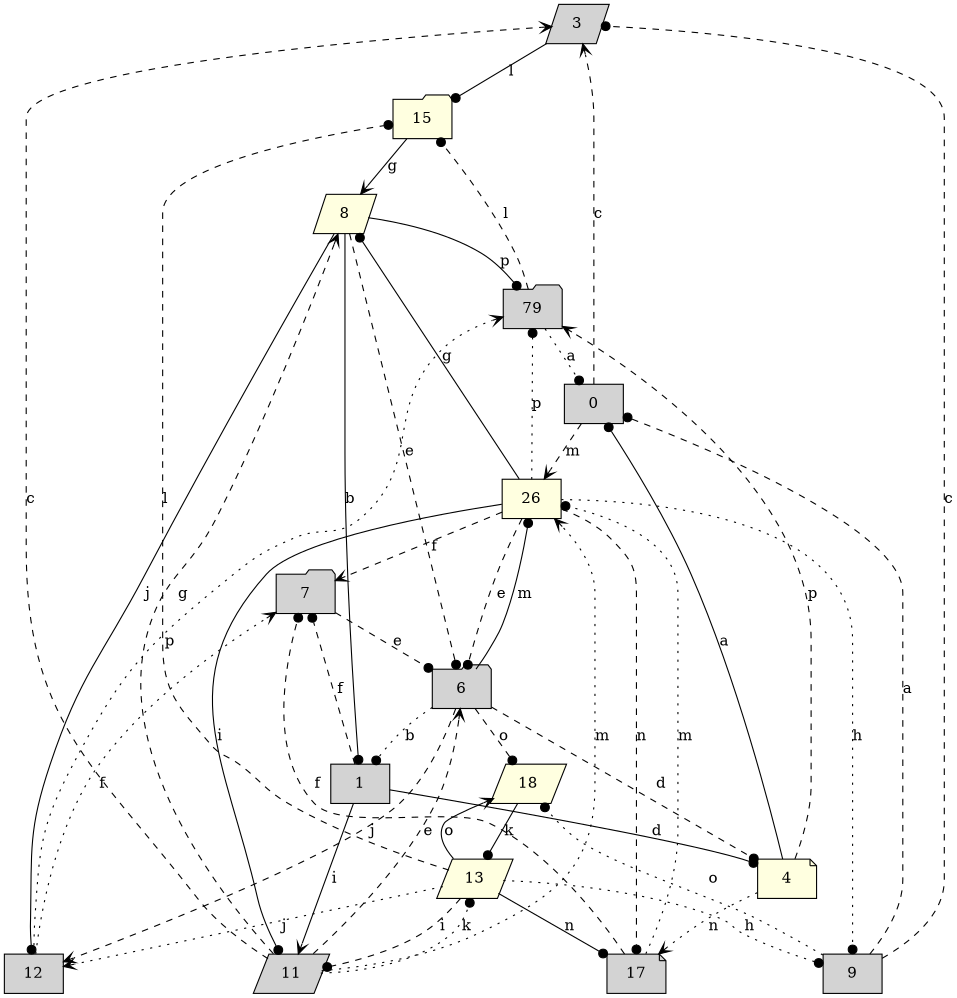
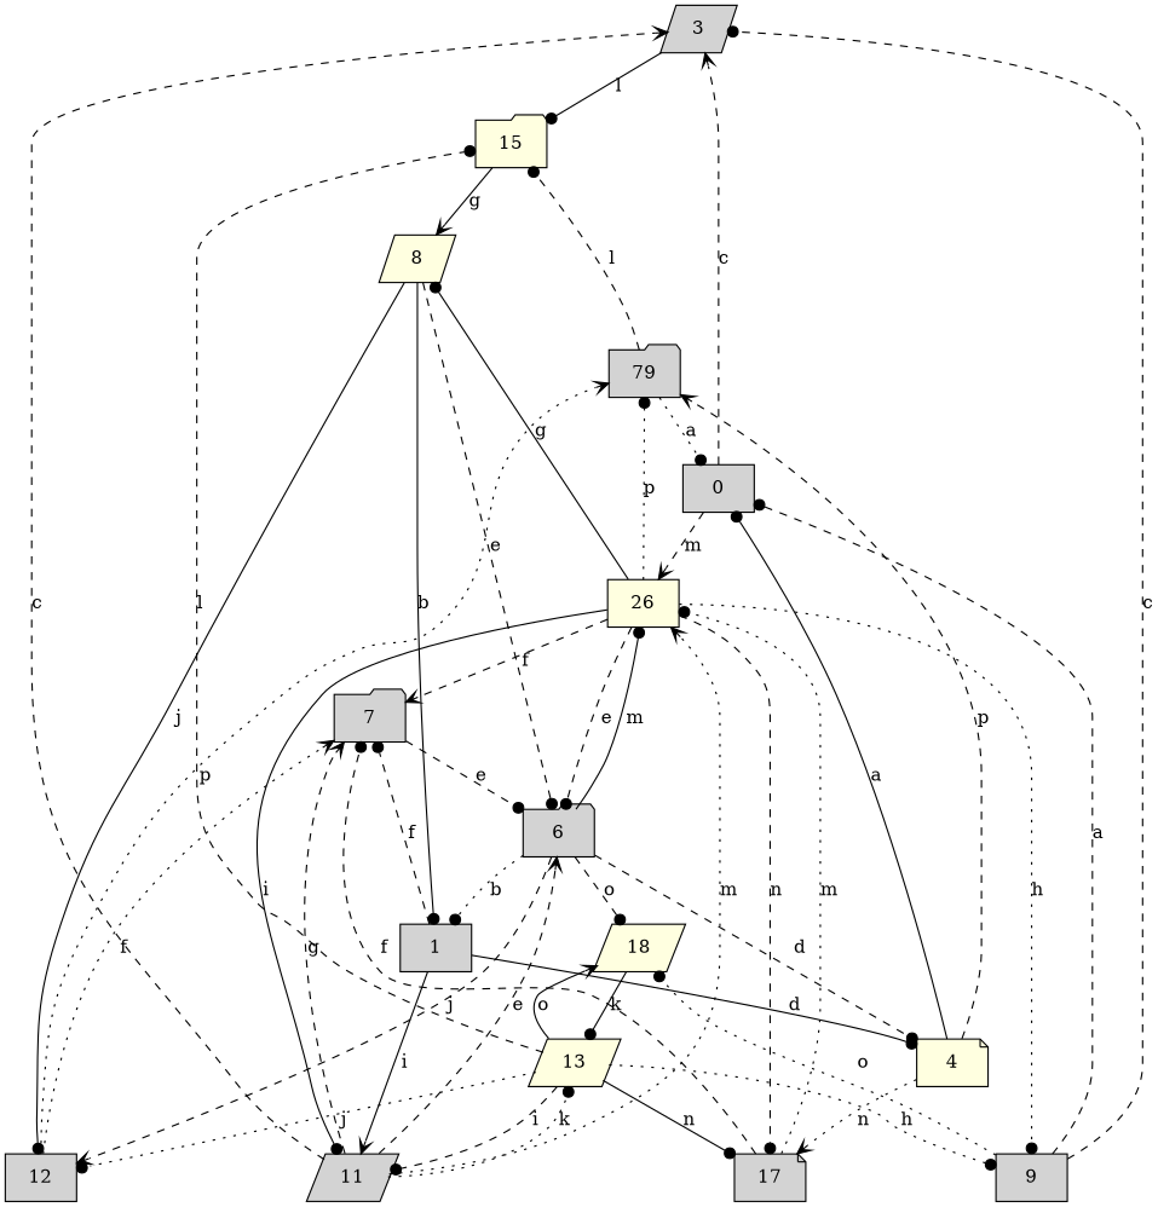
  strict digraph {
    node [fillcolor=lightgrey shape=parallelogram style=filled]
    edge [arrowhead=dot style=dashed]
    3
    0 [shape=box]
    n3 [fillcolor=lightyellow label=26 shape=box]
    15 [fillcolor=lightyellow shape=folder]
    7 [shape=folder]
    11
    17 [shape=note]
    n8 [label=79 shape=folder]
    6 [shape=folder]
    8 [fillcolor=lightyellow]
    9 [shape=box]
    4 [fillcolor=lightyellow shape=note]
    1 [shape=box]
    13 [fillcolor=lightyellow]
    12 [shape=box]
    18 [fillcolor=lightyellow]
    3 -> 15 [label=l style=solid]
    0 -> 3 [arrowhead=vee label=c]
    0 -> n3 [arrowhead=vee label=m]
    n3 -> 7 [arrowhead=vee label=f]
    n3 -> 11 [label=i style=solid]
    n3 -> 17 [label=n]
    n3 -> n8 [label=p style=dotted]
    n3 -> 6 [label=e]
    n3 -> 8 [label=g style=solid]
    n3 -> 9 [label=h style=dotted]
    15 -> 8 [arrowhead=vee label=g style=solid]
    7 -> 6 [label=e]
    11 -> 3 [arrowhead=vee label=c]
    11 -> n3 [arrowhead=vee label=m style=dotted]
    11 -> 6 [arrowhead=vee label=e]
-   11 -> 8 [arrowhead=vee label=g]
+   11 -> 7 [arrowhead=vee label=g]
    11 -> 13 [label=k style=dotted]
    17 -> n3 [label=m style=dotted]
    17 -> 7 [label=f]
    n8 -> 0 [label=a style=dotted]
    n8 -> 15 [label=l]
    6 -> n3 [label=m style=solid]
    6 -> 4 [label=d]
    6 -> 1 [label=b style=dotted]
    6 -> 12 [arrowhead=vee label=j]
    6 -> 18 [label=o]
-   8 -> n8 [label=p style=solid]
    8 -> 6 [label=e]
    8 -> 1 [label=b style=solid]
    8 -> 12 [label=j style=solid]
    9 -> 3 [label=c]
    9 -> 0 [label=a]
    9 -> 18 [label=o style=dotted]
    4 -> 0 [label=a style=solid]
    4 -> 17 [arrowhead=vee label=n style=dotted]
    4 -> n8 [arrowhead=vee label=p]
    1 -> 7 [label=f]
    1 -> 11 [arrowhead=vee label=i style=solid]
    1 -> 4 [label=d style=solid]
    13 -> 15 [label=l]
    13 -> 11 [label=i]
    13 -> 17 [label=n style=solid]
    13 -> 9 [label=h style=dotted]
-   13 -> 12 [arrowhead=vee label=j style=dotted]
+   13 -> 12 [label=j style=dotted]
    13 -> 18 [arrowhead=vee label=o style=solid]
    12 -> 7 [arrowhead=vee label=f style=dotted]
    12 -> n8 [arrowhead=vee label=p style=dotted]
    18 -> 13 [label=k style=solid]
  }
